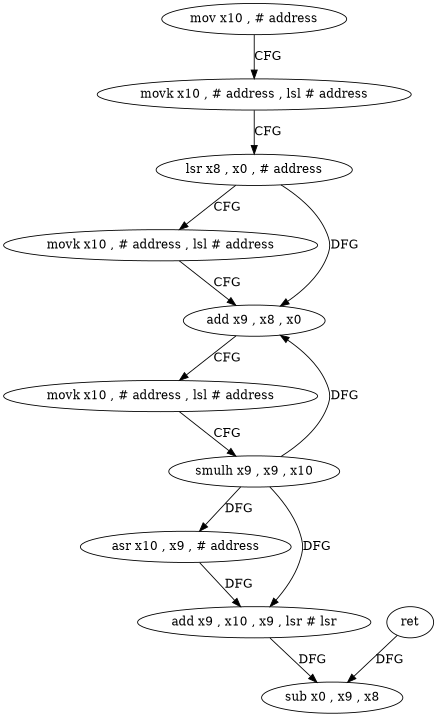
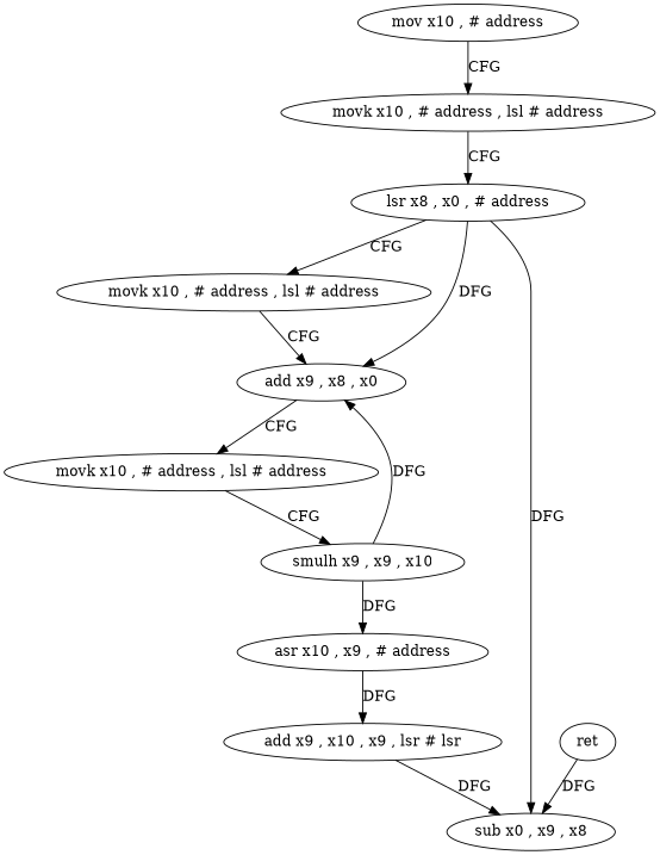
  digraph {
    n1 [label="mov x10 , # address"]
    n2 [label="movk x10 , # address , lsl # address"]
    n3 [label="lsr x8 , x0 , # address"]
    n4 [label="movk x10 , # address , lsl # address"]
    n5 [label="add x9 , x8 , x0"]
    n6 [label="sub x0 , x9 , x8"]
    n7 [label="movk x10 , # address , lsl # address"]
    n8 [label="smulh x9 , x9 , x10"]
    n9 [label="asr x10 , x9 , # address"]
    n10 [label="add x9 , x10 , x9 , lsr # lsr"]
    n11 [label=ret]
    n1 -> n2 [label=CFG]
    n2 -> n3 [label=CFG]
    n3 -> n4 [label=CFG]
    n3 -> n5 [label=DFG]
+   n3 -> n6 [label=DFG]
    n4 -> n5 [label=CFG]
    n5 -> n7 [label=CFG]
    n7 -> n8 [label=CFG]
    n8 -> n5 [label=DFG]
    n8 -> n9 [label=DFG]
-   n8 -> n10 [label=DFG]
    n9 -> n10 [label=DFG]
    n10 -> n6 [label=DFG]
    n11 -> n6 [label=DFG]
  }
